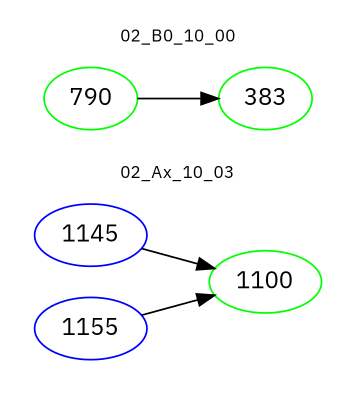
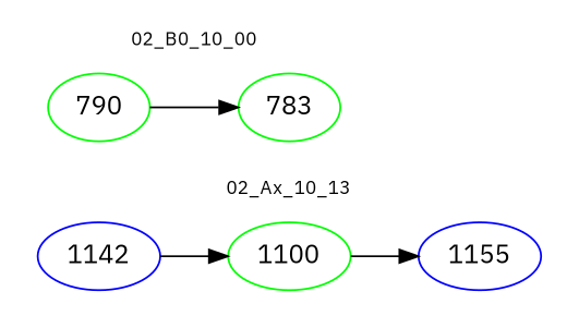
  digraph {
    fontname="IBM Plex Sans"
    rankdir=LR
    node [color=green fontname="IBM Plex Sans"]
    edge [color=black fontname="IBM Plex Sans"]
-   n1 [color=blue label=1145]
+   n1 [color=blue label=1142]
    n2 [label=1100]
    n3 [color=blue label=1155]
    n4 [label=790]
-   n5 [label=383]
+   n5 [label=783]
    subgraph cluster_1 {
      color=white
      fontsize=10
-     label="02_Ax_10_03"
+     label="02_Ax_10_13"
      n1
      n2
      n3
    }
    subgraph cluster_2 {
      color=white
      fontsize=10
      label="02_B0_10_00"
      n4
      n5
    }
    n1 -> n2
-   n3 -> n2
+   n2 -> n3
    n4 -> n5
  }
